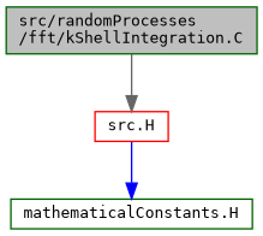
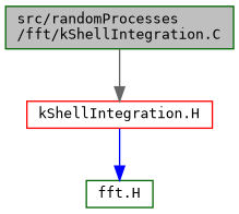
  digraph {
    fontname="DejaVu Sans Mono"
    node [color=darkgreen fontname="DejaVu Sans Mono" fontsize=10 shape=record]
    edge [fontname="DejaVu Sans Mono" fontsize=10 labelfontname=Helvetica labelfontsize=10 style=solid]
    n1 [fillcolor=grey75 fontcolor=black height=0.2 label="src/randomProcesses\l/fft/kShellIntegration.C" style=filled width=0.4]
-   n2 [color=red height=0.2 label="src.H" width=0.4]
-   n3 [height=0.2 label="mathematicalConstants.H" width=0.4]
+   n2 [color=red height=0.2 label="kShellIntegration.H" width=0.4]
+   n3 [height=0.2 label="fft.H" width=0.4]
    n1 -> n2 [color=gray40]
    n2 -> n3 [color=blue]
  }
